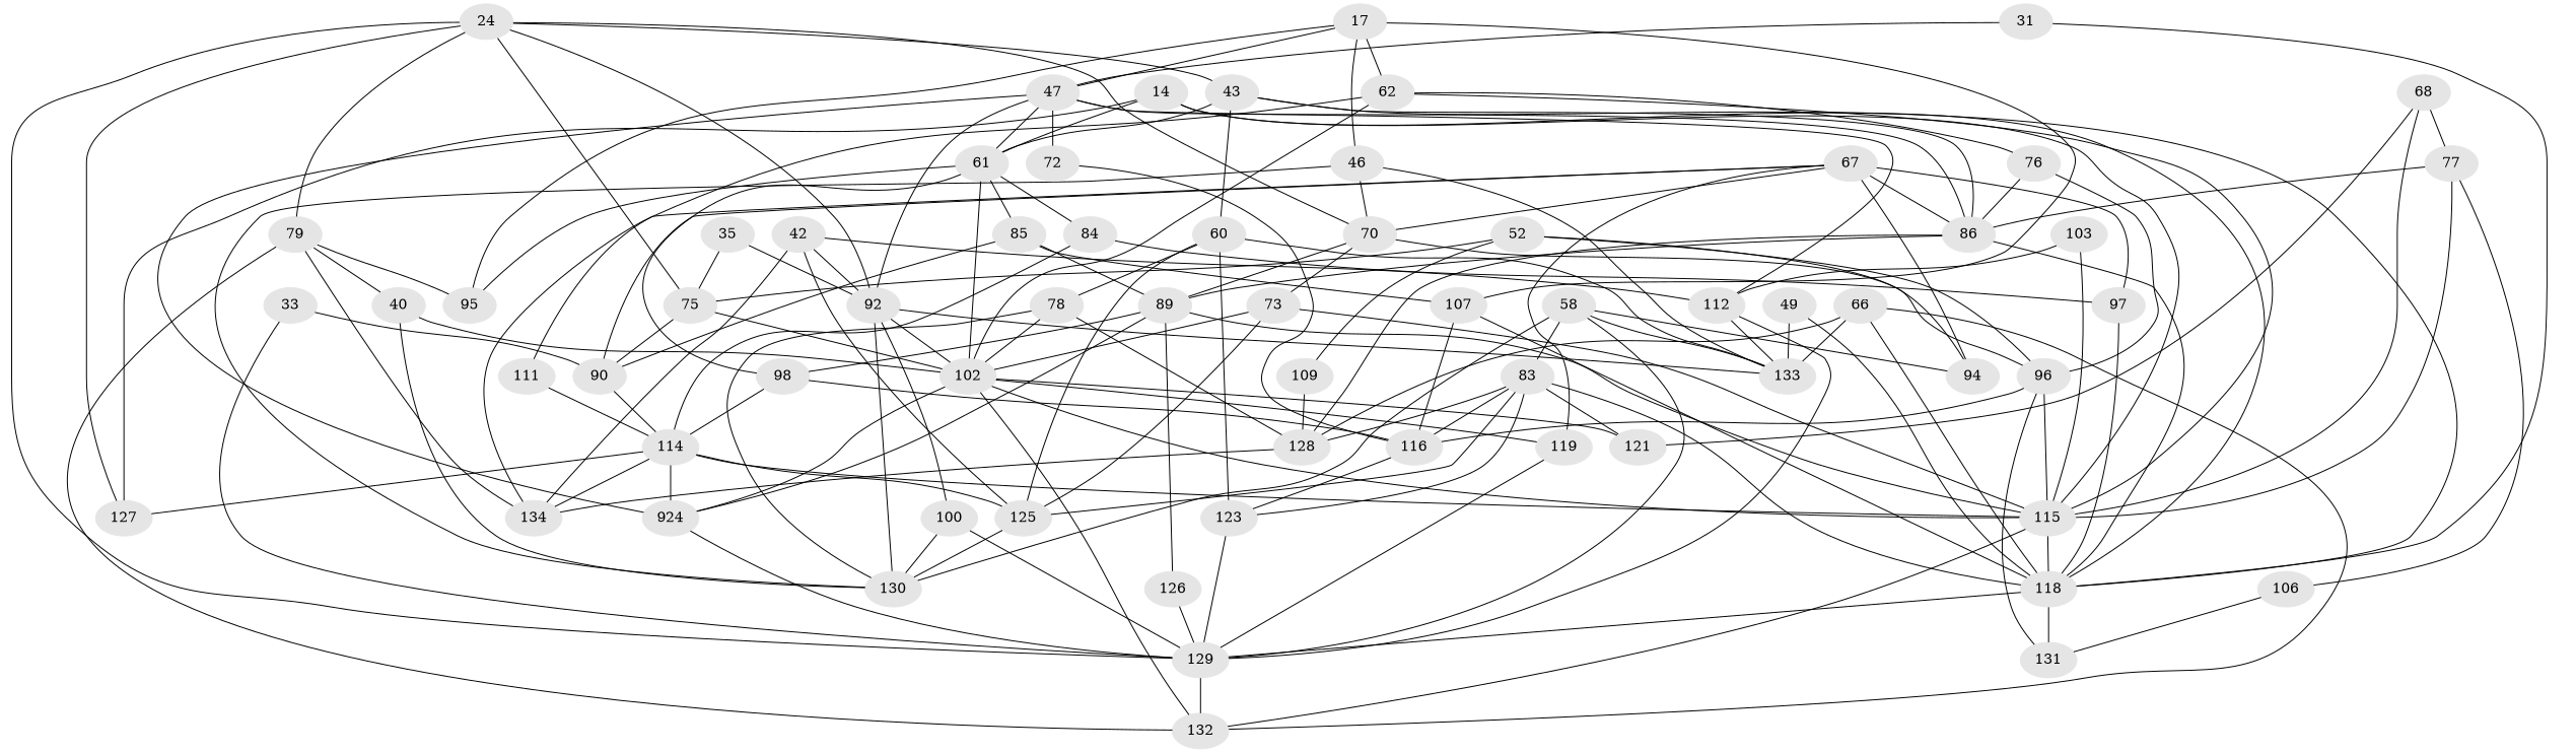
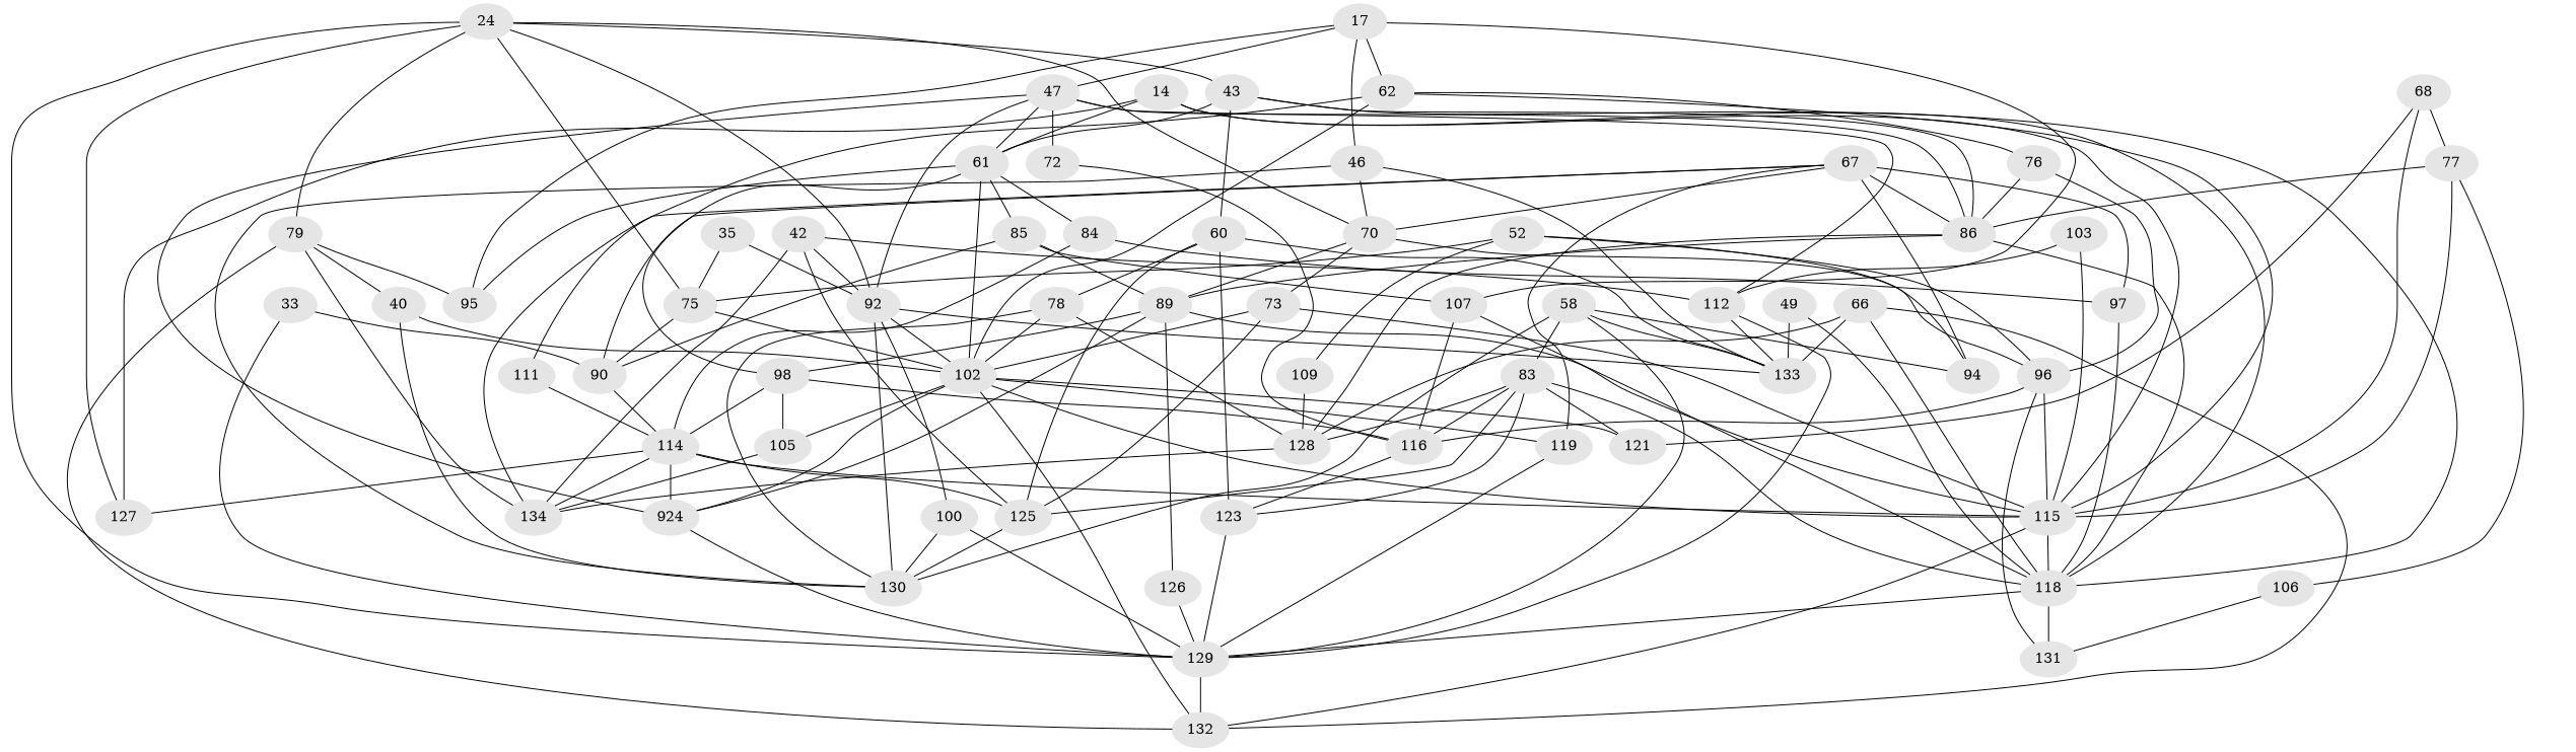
  graph {
    node [color=gray90 style=filled]
    14 [super="+1"]
    61 [super="+15+34"]
    115 [super="+65+57+108"]
    118 [super="+22+48+45+117"]
    127
    95
    84
    85 [super="+5+50"]
    98 [super="+82"]
    102 [super="+101+37"]
    132
    129 [super="+87+88+120"]
    131
    17
    46
    47 [super="+2"]
    62 [super="+19"]
    107 [super="+55"]
    70 [super="+20"]
    130 [super="+28"]
    133 [super="+6+23+99"]
    92 [super="+41"]
    112 [super="+71"]
    86 [super="+56"]
    72
    n26 [label=924]
    134 [super="+91"]
    76
    116 [super="+110"]
    24 [super="+18"]
    43
    75
    79 [super="+54"]
    60
    96 [super="+40"]
    73
    89 [super="+9+12+11"]
    90 [super="+69"]
    n39 [label=40]
    100
-   31
    114 [super="+113"]
    33
    35
    42 [super="+39"]
    125 [super="+74"]
    78 [super="+10"]
    123 [super="+104"]
    128 [super="+122"]
    49
    52
    94 [super="+63"]
    109
    58 [super="+27"]
    83 [super="+81"]
    121
    97
+   105
    119
    66 [super="+3"]
    67 [super="+59+26"]
    111
    77 [super="+4+53"]
    106
    68
    126
    103
    14 -- 61
    14 -- 115
    14 -- 118
    14 -- 127 [weight=2]
    61 -- 95
    61 -- 84
    61 -- 85 [weight=2]
    61 -- 98 [weight=2]
    61 -- 102 [weight=3]
    115 -- 118 [weight=4]
    115 -- 132
    118 -- 129
    118 -- 131
    84 -- 114
    84 -- 97
    85 -- 107
    85 -- 89 [weight=3]
    85 -- 90
    98 -- 116
    98 -- 114
+   98 -- 105
    102 -- 115
    102 -- 132
    102 -- n26
    102 -- 121
+   102 -- 105
    102 -- 119
    129 -- 132
    17 -- 95
    17 -- 46
    17 -- 47
    17 -- 62
    17 -- 107 [weight=2]
    46 -- 70
    46 -- 130
    46 -- 133
    47 -- 61
    47 -- 92
    47 -- 112
    47 -- 86
    47 -- 72
    47 -- n26
    62 -- 115
    62 -- 102
    62 -- 134 [weight=2]
    62 -- 76
    107 -- 118
    107 -- 116
    70 -- 96
    70 -- 73 [weight=2]
    70 -- 89
    92 -- 102
    92 -- 130
    92 -- 133
    92 -- 100
    112 -- 129 [weight=2]
    112 -- 133 [weight=2]
    86 -- 118
    86 -- 89
    86 -- 128
    72 -- 116
    n26 -- 129 [weight=2]
    76 -- 86
    76 -- 96
    116 -- 123
    24 -- 127 [weight=2]
    24 -- 129
    24 -- 70
    24 -- 92 [weight=2]
    24 -- 43
    24 -- 75
    24 -- 79
    43 -- 61
    43 -- 118
    43 -- 86
    43 -- 60
    75 -- 102
    75 -- 90
    79 -- 95
    79 -- 132
    79 -- 134 [weight=2]
    79 -- n39
    60 -- 133 [weight=2]
    60 -- 125
    60 -- 78
    60 -- 123 [weight=2]
    96 -- 115 [weight=2]
    96 -- 131
    96 -- 116 [weight=2]
    73 -- 115
    73 -- 102
    73 -- 125
    89 -- 115 [weight=2]
    89 -- 98 [weight=2]
    89 -- n26
    89 -- 126
    90 -- 114
    n39 -- 102
    n39 -- 130
    100 -- 129
    100 -- 130
-   31 -- 118
-   31 -- 47
    114 -- 115 [weight=2]
    114 -- 127
    114 -- n26
    114 -- 134
    114 -- 125 [weight=2]
    33 -- 129
    33 -- 90
    35 -- 92
    35 -- 75
    42 -- 92
    42 -- 112
    42 -- 134
    42 -- 125
    125 -- 130
    78 -- 102
    78 -- 130
    78 -- 128
    123 -- 129
    128 -- 134
    49 -- 118
    49 -- 133
    52 -- 75
    52 -- 96
    52 -- 94
    52 -- 109
    109 -- 128
    58 -- 129
    58 -- 130
    58 -- 133
    58 -- 94
    58 -- 83 [weight=2]
    83 -- 118 [weight=2]
    83 -- 116
    83 -- 125
    83 -- 123
    83 -- 128 [weight=2]
    83 -- 121
    97 -- 118
+   105 -- 134
    119 -- 129
    66 -- 118
    66 -- 132
    66 -- 133
    66 -- 128
    67 -- 70
    67 -- 86 [weight=2]
    67 -- 90
    67 -- 94 [weight=2]
    67 -- 97
    67 -- 119
    67 -- 111
    111 -- 114
    77 -- 115
    77 -- 86 [weight=3]
    77 -- 106
    106 -- 131
    68 -- 115
    68 -- 121
    68 -- 77 [weight=2]
    126 -- 129
    103 -- 115
    103 -- 112
  }
